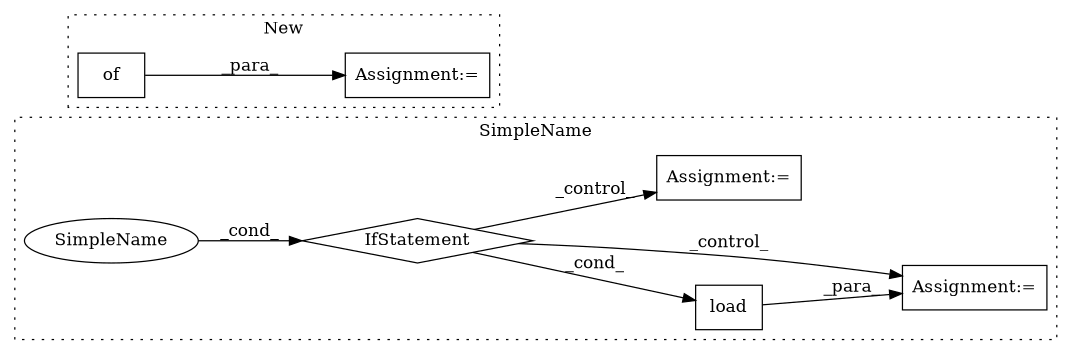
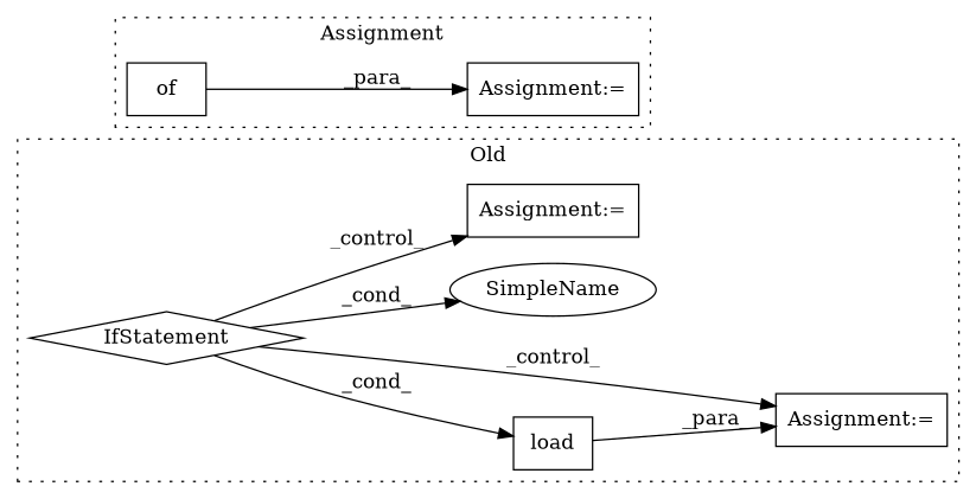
  digraph {
    rankdir=LR
    node [a=7 l=1 shape=box]
    n1 [a=32 l="5,1" label=load s="24771,24802"]
    n2 [label="Assignment:=" s=24764]
    n3 [a=42 label=SimpleName shape=ellipse l=""]
    n4 [label="Assignment:=" s=24744]
    n5 [a=25 l="4,2" label=IfStatement s="24658,24718" shape=diamond]
    n6 [a=32 l="3,1" label=of s="24623,24661"]
    n7 [label="Assignment:=" s=24618]
    subgraph cluster_1 {
-     label=SimpleName
+     label=Old
      style=dotted
      n1
      n2
      n3
      n4
      n5
    }
    subgraph cluster_2 {
-     label=New
+     label=Assignment
      style=dotted
      n6
      n7
    }
    n1 -> n2 [label=_para_]
-   n3 -> n5 [label=_cond_]
+   n5 -> n3 [label=_cond_]
    n5 -> n1 [label=_cond_]
    n5 -> n2 [label=_control_]
    n5 -> n4 [label=_control_]
    n6 -> n7 [label=_para_]
  }
